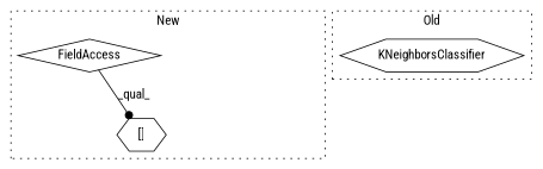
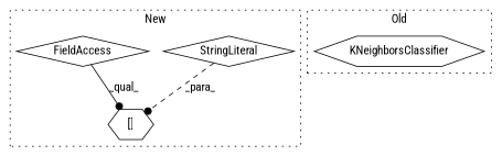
  digraph {
    fontname="Roboto Condensed"
    node [shape=hexagon fontname="Roboto Condensed"]
    edge [arrowhead=dot fontname="Roboto Condensed"]
    n1 [a=2 l="12,1" label="[]" s="628,648"]
+   n2 [a=45 l=8 label=StringLiteral s=640 shape=diamond]
    n3 [a=22 l=11 label=FieldAccess s=628 shape=diamond]
    n4 [a=32 l="21,1" label=KNeighborsClassifier s="1999,2057"]
    subgraph cluster_1 {
      label=New
      style=dotted
      n1
+     n2
      n3
    }
    subgraph cluster_2 {
      label=Old
      style=dotted
      n4
    }
+   n2 -> n1 [label=_para_ style=dashed]
    n3 -> n1 [label=_qual_ style=solid]
  }
